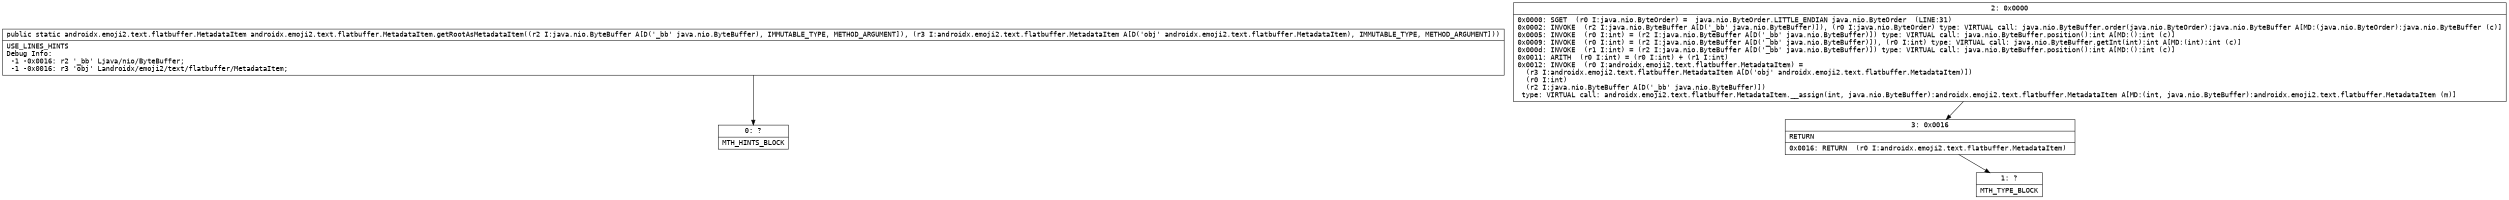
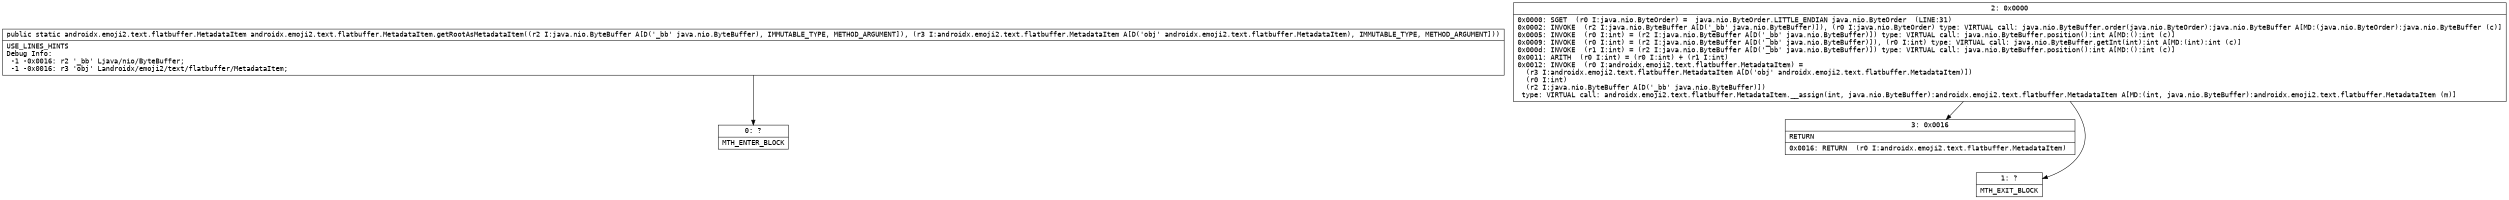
  digraph {
    fontname="DejaVu Sans Mono"
    node [fontname="DejaVu Sans Mono" shape=record]
    edge [fontname="DejaVu Sans Mono"]
-   n1 [label="{0\:\ ?|MTH_HINTS_BLOCK\l}"]
+   n1 [label="{0\:\ ?|MTH_ENTER_BLOCK\l}"]
    n2 [label="{2\:\ 0x0000|0x0000: SGET  (r0 I:java.nio.ByteOrder) =  java.nio.ByteOrder.LITTLE_ENDIAN java.nio.ByteOrder  (LINE:31)\l0x0002: INVOKE  (r2 I:java.nio.ByteBuffer A[D('_bb' java.nio.ByteBuffer)]), (r0 I:java.nio.ByteOrder) type: VIRTUAL call: java.nio.ByteBuffer.order(java.nio.ByteOrder):java.nio.ByteBuffer A[MD:(java.nio.ByteOrder):java.nio.ByteBuffer (c)]\l0x0005: INVOKE  (r0 I:int) = (r2 I:java.nio.ByteBuffer A[D('_bb' java.nio.ByteBuffer)]) type: VIRTUAL call: java.nio.ByteBuffer.position():int A[MD:():int (c)]\l0x0009: INVOKE  (r0 I:int) = (r2 I:java.nio.ByteBuffer A[D('_bb' java.nio.ByteBuffer)]), (r0 I:int) type: VIRTUAL call: java.nio.ByteBuffer.getInt(int):int A[MD:(int):int (c)]\l0x000d: INVOKE  (r1 I:int) = (r2 I:java.nio.ByteBuffer A[D('_bb' java.nio.ByteBuffer)]) type: VIRTUAL call: java.nio.ByteBuffer.position():int A[MD:():int (c)]\l0x0011: ARITH  (r0 I:int) = (r0 I:int) + (r1 I:int) \l0x0012: INVOKE  (r0 I:androidx.emoji2.text.flatbuffer.MetadataItem) = \l  (r3 I:androidx.emoji2.text.flatbuffer.MetadataItem A[D('obj' androidx.emoji2.text.flatbuffer.MetadataItem)])\l  (r0 I:int)\l  (r2 I:java.nio.ByteBuffer A[D('_bb' java.nio.ByteBuffer)])\l type: VIRTUAL call: androidx.emoji2.text.flatbuffer.MetadataItem.__assign(int, java.nio.ByteBuffer):androidx.emoji2.text.flatbuffer.MetadataItem A[MD:(int, java.nio.ByteBuffer):androidx.emoji2.text.flatbuffer.MetadataItem (m)]\l}"]
    n3 [label="{3\:\ 0x0016|RETURN\l|0x0016: RETURN  (r0 I:androidx.emoji2.text.flatbuffer.MetadataItem) \l}"]
-   n4 [label="{1\:\ ?|MTH_TYPE_BLOCK\l}"]
+   n4 [label="{1\:\ ?|MTH_EXIT_BLOCK\l}"]
    n5 [label="{public static androidx.emoji2.text.flatbuffer.MetadataItem androidx.emoji2.text.flatbuffer.MetadataItem.getRootAsMetadataItem((r2 I:java.nio.ByteBuffer A[D('_bb' java.nio.ByteBuffer), IMMUTABLE_TYPE, METHOD_ARGUMENT]), (r3 I:androidx.emoji2.text.flatbuffer.MetadataItem A[D('obj' androidx.emoji2.text.flatbuffer.MetadataItem), IMMUTABLE_TYPE, METHOD_ARGUMENT]))  | USE_LINES_HINTS\lDebug Info:\l  \-1 \-0x0016: r2 '_bb' Ljava\/nio\/ByteBuffer;\l  \-1 \-0x0016: r3 'obj' Landroidx\/emoji2\/text\/flatbuffer\/MetadataItem;\l}"]
    n2 -> n3
-   n3 -> n4
+   n2 -> n4
    n5 -> n1
  }
